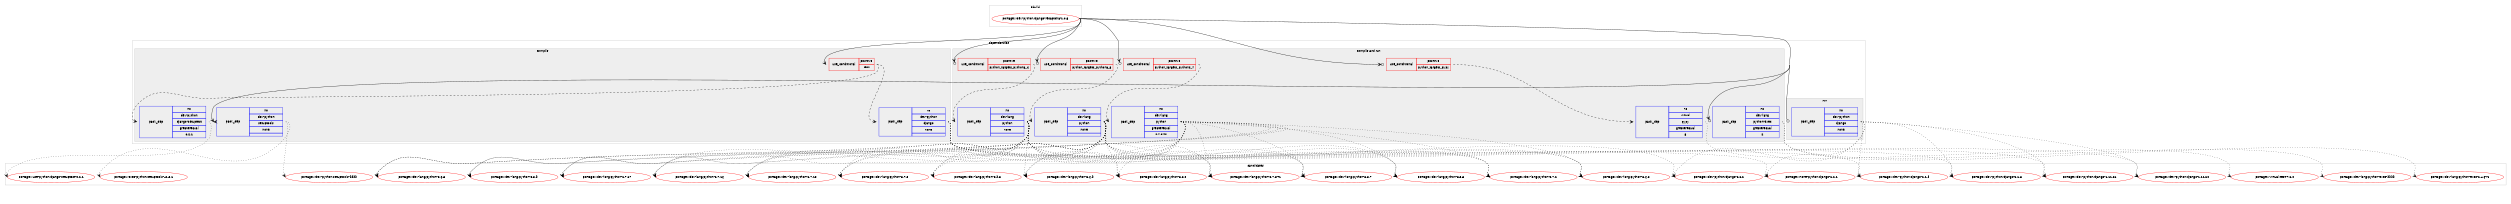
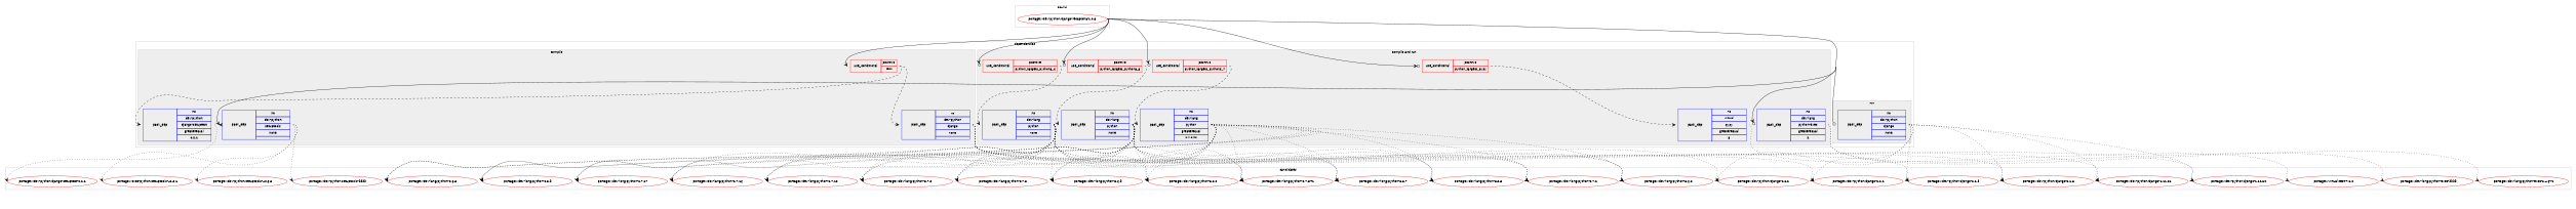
  digraph {
    compound=true
    concentrate=true
    fontname=Helvetica
    fontsize=10
    newrank=true
    rankdir=TB
    ranksep=1.5
    node [color=red fontname=Helvetica fontsize=10]
    edge [arrowhead=vee headport=w style=dotted tailport=e weight=100]
    n1 [label="portage://dev-python/django-recaptcha-1.0.5" width=4]
    n2 [color=blue label=<<TABLE BORDER="0" CELLBORDER="1" CELLSPACING="0" CELLPADDING="4" WIDTH="220"><TR><TD ROWSPAN="6" CELLPADDING="30">pack_dep</TD></TR><TR><TD WIDTH="110">no</TD></TR><TR><TD>dev-python</TD></TR><TR><TD>django</TD></TR><TR><TD>none</TD></TR><TR><TD></TD></TR></TABLE>> shape=none]
    n3 [color=blue label=<<TABLE BORDER="0" CELLBORDER="1" CELLSPACING="0" CELLPADDING="4" WIDTH="220"><TR><TD ROWSPAN="6" CELLPADDING="30">pack_dep</TD></TR><TR><TD WIDTH="110">no</TD></TR><TR><TD>dev-python</TD></TR><TR><TD>django-setuptest</TD></TR><TR><TD>greaterequal</TD></TR><TR><TD>0.2.1</TD></TR></TABLE>> shape=none]
    n4 [label=<<TABLE BORDER="0" CELLBORDER="1" CELLSPACING="0" CELLPADDING="4"><TR><TD ROWSPAN="3" CELLPADDING="10">use_conditional</TD></TR><TR><TD>positive</TD></TR><TR><TD>test</TD></TR></TABLE>> shape=none]
    n5 [color=blue label=<<TABLE BORDER="0" CELLBORDER="1" CELLSPACING="0" CELLPADDING="4" WIDTH="220"><TR><TD ROWSPAN="6" CELLPADDING="30">pack_dep</TD></TR><TR><TD WIDTH="110">no</TD></TR><TR><TD>dev-python</TD></TR><TR><TD>setuptools</TD></TR><TR><TD>none</TD></TR><TR><TD></TD></TR></TABLE>> shape=none]
    n6 [color=blue label=<<TABLE BORDER="0" CELLBORDER="1" CELLSPACING="0" CELLPADDING="4" WIDTH="220"><TR><TD ROWSPAN="6" CELLPADDING="30">pack_dep</TD></TR><TR><TD WIDTH="110">no</TD></TR><TR><TD>virtual</TD></TR><TR><TD>pypy</TD></TR><TR><TD>greaterequal</TD></TR><TR><TD>5</TD></TR></TABLE>> shape=none]
    n7 [label=<<TABLE BORDER="0" CELLBORDER="1" CELLSPACING="0" CELLPADDING="4"><TR><TD ROWSPAN="3" CELLPADDING="10">use_conditional</TD></TR><TR><TD>positive</TD></TR><TR><TD>python_targets_pypy</TD></TR></TABLE>> shape=none]
    n8 [color=blue label=<<TABLE BORDER="0" CELLBORDER="1" CELLSPACING="0" CELLPADDING="4" WIDTH="220"><TR><TD ROWSPAN="6" CELLPADDING="30">pack_dep</TD></TR><TR><TD WIDTH="110">no</TD></TR><TR><TD>dev-lang</TD></TR><TR><TD>python</TD></TR><TR><TD>greaterequal</TD></TR><TR><TD>2.7.5-r2</TD></TR></TABLE>> shape=none]
    n9 [label=<<TABLE BORDER="0" CELLBORDER="1" CELLSPACING="0" CELLPADDING="4"><TR><TD ROWSPAN="3" CELLPADDING="10">use_conditional</TD></TR><TR><TD>positive</TD></TR><TR><TD>python_targets_python2_7</TD></TR></TABLE>> shape=none]
    n10 [color=blue label=<<TABLE BORDER="0" CELLBORDER="1" CELLSPACING="0" CELLPADDING="4" WIDTH="220"><TR><TD ROWSPAN="6" CELLPADDING="30">pack_dep</TD></TR><TR><TD WIDTH="110">no</TD></TR><TR><TD>dev-lang</TD></TR><TR><TD>python</TD></TR><TR><TD>none</TD></TR><TR><TD></TD></TR></TABLE>> shape=none]
    n11 [label=<<TABLE BORDER="0" CELLBORDER="1" CELLSPACING="0" CELLPADDING="4"><TR><TD ROWSPAN="3" CELLPADDING="10">use_conditional</TD></TR><TR><TD>positive</TD></TR><TR><TD>python_targets_python3_5</TD></TR></TABLE>> shape=none]
    n12 [color=blue label=<<TABLE BORDER="0" CELLBORDER="1" CELLSPACING="0" CELLPADDING="4" WIDTH="220"><TR><TD ROWSPAN="6" CELLPADDING="30">pack_dep</TD></TR><TR><TD WIDTH="110">no</TD></TR><TR><TD>dev-lang</TD></TR><TR><TD>python</TD></TR><TR><TD>none</TD></TR><TR><TD></TD></TR></TABLE>> shape=none]
    n13 [label=<<TABLE BORDER="0" CELLBORDER="1" CELLSPACING="0" CELLPADDING="4"><TR><TD ROWSPAN="3" CELLPADDING="10">use_conditional</TD></TR><TR><TD>positive</TD></TR><TR><TD>python_targets_python3_6</TD></TR></TABLE>> shape=none]
    n14 [color=blue label=<<TABLE BORDER="0" CELLBORDER="1" CELLSPACING="0" CELLPADDING="4" WIDTH="220"><TR><TD ROWSPAN="6" CELLPADDING="30">pack_dep</TD></TR><TR><TD WIDTH="110">no</TD></TR><TR><TD>dev-lang</TD></TR><TR><TD>python-exec</TD></TR><TR><TD>greaterequal</TD></TR><TR><TD>2</TD></TR></TABLE>> shape=none]
    n15 [color=blue label=<<TABLE BORDER="0" CELLBORDER="1" CELLSPACING="0" CELLPADDING="4" WIDTH="220"><TR><TD ROWSPAN="6" CELLPADDING="30">pack_dep</TD></TR><TR><TD WIDTH="110">no</TD></TR><TR><TD>dev-python</TD></TR><TR><TD>django</TD></TR><TR><TD>none</TD></TR><TR><TD></TD></TR></TABLE>> shape=none]
    n16 [label="portage://dev-python/django-1.11.20" width=4]
    n17 [label="portage://dev-python/django-1.11.21" width=4]
    n18 [label="portage://dev-python/django-2.1.8" width=4]
    n19 [label="portage://dev-python/django-2.1.9" width=4]
-   n20 [label="portage://none-python/django-2.2.1" width=4]
+   n20 [label="portage://dev-python/django-2.2.1" width=4]
    n21 [label="portage://dev-python/django-2.2.2" width=4]
-   n22 [label="portage://use-python/django-setuptest-0.2.1" width=4]
+   n22 [label="portage://dev-python/django-setuptest-0.2.1" width=4]
+   n23 [label="portage://dev-python/setuptools-40.6.3" width=4]
    n24 [label="portage://exec-python/setuptools-41.5.1" width=4]
    n25 [label="portage://dev-python/setuptools-9999" width=4]
    n26 [label="portage://virtual/test-7.2.0" width=4]
    n27 [label="portage://dev-lang/python-2.7.15" width=4]
    n28 [label="portage://dev-lang/python-2.7.16" width=4]
    n29 [label="portage://dev-lang/python-2.7.17" width=4]
    n30 [label="portage://dev-lang/python-3.5.5" width=4]
    n31 [label="portage://dev-lang/python-3.5.7" width=4]
    n32 [label="portage://dev-lang/python-3.5.9" width=4]
    n33 [label="portage://dev-lang/python-3.6.5" width=4]
    n34 [label="portage://dev-lang/python-3.6.8" width=4]
    n35 [label="portage://dev-lang/python-3.6.9" width=4]
    n36 [label="portage://dev-lang/python-3.7.2" width=4]
-   n37 [label="portage://dev-lang/python-3.9.3" width=4]
+   n37 [label="portage://dev-lang/python-3.7.3" width=4]
    n38 [label="portage://dev-lang/python-3.7.5" width=4]
    n39 [label="portage://dev-lang/python-3.7.5-r1" width=4]
    n40 [label="portage://dev-lang/python-3.8.0" width=4]
    n41 [label="portage://dev-lang/python-exec-2.4.6-r1" width=4]
    n42 [label="portage://dev-lang/python-exec-9999" width=4]
    subgraph cluster_1 {
      color=gray
      label=<<i>ebuild</i>>
      rank=same
      n1
    }
    subgraph cluster_2 {
      color=gray
      label=<<i>dependencies</i>>
      subgraph cluster_3 {
        color=gray
        fillcolor="#eeeeee"
        label=<<i>compile</i>>
        style=filled
        subgraph sub_4 {
          color=gray
          fillcolor="#eeeeee"
          label=<<i>compile</i>>
          style=filled
          n4
          subgraph sub_5 {
            color=gray
            fillcolor="#eeeeee"
            label=<<i>compile</i>>
            style=filled
            n2
          }
          subgraph sub_6 {
            color=gray
            fillcolor="#eeeeee"
            label=<<i>compile</i>>
            style=filled
            n3
          }
        }
        subgraph sub_7 {
          color=gray
          fillcolor="#eeeeee"
          label=<<i>compile</i>>
          style=filled
          n5
        }
      }
      subgraph cluster_8 {
        color=gray
        fillcolor="#eeeeee"
        label=<<i>compile and run</i>>
        style=filled
        subgraph sub_9 {
          color=gray
          fillcolor="#eeeeee"
          label=<<i>compile and run</i>>
          style=filled
          n7
          subgraph sub_10 {
            color=gray
            fillcolor="#eeeeee"
            label=<<i>compile and run</i>>
            style=filled
            n6
          }
        }
        subgraph sub_11 {
          color=gray
          fillcolor="#eeeeee"
          label=<<i>compile and run</i>>
          style=filled
          n9
          subgraph sub_12 {
            color=gray
            fillcolor="#eeeeee"
            label=<<i>compile and run</i>>
            style=filled
            n8
          }
        }
        subgraph sub_13 {
          color=gray
          fillcolor="#eeeeee"
          label=<<i>compile and run</i>>
          style=filled
          n11
          subgraph sub_14 {
            color=gray
            fillcolor="#eeeeee"
            label=<<i>compile and run</i>>
            style=filled
            n10
          }
        }
        subgraph sub_15 {
          color=gray
          fillcolor="#eeeeee"
          label=<<i>compile and run</i>>
          style=filled
          n13
          subgraph sub_16 {
            color=gray
            fillcolor="#eeeeee"
            label=<<i>compile and run</i>>
            style=filled
            n12
          }
        }
        subgraph sub_17 {
          color=gray
          fillcolor="#eeeeee"
          label=<<i>compile and run</i>>
          style=filled
          n14
        }
      }
      subgraph cluster_18 {
        color=gray
        fillcolor="#eeeeee"
        label=<<i>run</i>>
        style=filled
        subgraph sub_19 {
          color=gray
          fillcolor="#eeeeee"
          label=<<i>run</i>>
          style=filled
          n15
        }
      }
    }
    subgraph cluster_20 {
      color=gray
      label=<<i>candidates</i>>
      rank=same
      subgraph sub_21 {
        color=black
        label=<<i>candidates</i>>
        nodesep=1
        rank=same
        n16
        n17
        n18
        n19
        n20
        n21
      }
      subgraph sub_22 {
        color=black
        label=<<i>candidates</i>>
        nodesep=1
        rank=same
        n22
      }
      subgraph sub_23 {
        color=black
        label=<<i>candidates</i>>
        nodesep=1
        rank=same
+       n23
        n24
        n25
      }
      subgraph sub_24 {
        color=black
        label=<<i>candidates</i>>
        nodesep=1
        rank=same
        n26
      }
      subgraph sub_25 {
        color=black
        label=<<i>candidates</i>>
        nodesep=1
        rank=same
        n27
        n28
        n29
        n30
        n31
        n32
        n33
        n34
        n35
        n36
        n37
        n38
        n39
        n40
      }
      subgraph sub_26 {
        color=black
        label=<<i>candidates</i>>
        nodesep=1
        rank=same
        n27
        n28
        n29
        n30
        n31
        n32
        n33
        n34
        n35
        n36
        n37
        n38
        n39
        n40
      }
      subgraph sub_27 {
        color=black
        label=<<i>candidates</i>>
        nodesep=1
        rank=same
        n27
        n28
        n29
        n30
        n31
        n32
        n33
        n34
        n35
        n36
        n37
        n38
        n39
        n40
      }
      subgraph sub_28 {
        color=black
        label=<<i>candidates</i>>
        nodesep=1
        rank=same
        n41
        n42
      }
      subgraph sub_29 {
        color=black
        label=<<i>candidates</i>>
        nodesep=1
        rank=same
        n16
        n17
        n18
        n19
        n20
        n21
      }
    }
    n1 -> n4 [style=solid weight=20]
    n1 -> n5 [style=solid weight=20]
    n1 -> n7 [arrowhead=odotvee style=solid weight=20]
    n1 -> n9 [arrowhead=odotvee style=solid weight=20]
    n1 -> n11 [arrowhead=odotvee style=solid weight=20]
    n1 -> n13 [arrowhead=odotvee style=solid weight=20]
    n1 -> n14 [arrowhead=odotvee style=solid weight=20]
    n1 -> n15 [arrowhead=odot style=solid weight=20]
    n2 -> n16
    n2 -> n17
    n2 -> n18
    n2 -> n19
    n2 -> n20
    n2 -> n21
    n3 -> n22
    n4 -> n2 [style=dashed weight=20]
    n4 -> n3 [style=dashed weight=20]
+   n5 -> n23
    n5 -> n24
    n5 -> n25
    n6 -> n26
    n7 -> n6 [style=dashed weight=20]
    n8 -> n27
    n8 -> n28
    n8 -> n29
    n8 -> n30
    n8 -> n31
    n8 -> n32
    n8 -> n33
    n8 -> n34
    n8 -> n35
    n8 -> n36
    n8 -> n37
    n8 -> n38
    n8 -> n39
    n8 -> n40
    n9 -> n8 [style=dashed weight=20]
    n10 -> n27
    n10 -> n28
    n10 -> n29
    n10 -> n30
    n10 -> n31
    n10 -> n32
    n10 -> n33
    n10 -> n34
    n10 -> n35
    n10 -> n36
    n10 -> n37
    n10 -> n38
    n10 -> n39
    n10 -> n40
    n11 -> n10 [style=dashed weight=20]
    n12 -> n27
    n12 -> n28
    n12 -> n29
    n12 -> n30
    n12 -> n31
    n12 -> n32
    n12 -> n33
    n12 -> n34
    n12 -> n35
    n12 -> n36
    n12 -> n37
    n12 -> n38
    n12 -> n39
    n12 -> n40
    n13 -> n12 [style=dashed weight=20]
    n14 -> n41
    n14 -> n42
    n15 -> n16
    n15 -> n17
    n15 -> n18
    n15 -> n19
    n15 -> n20
    n15 -> n21
  }
